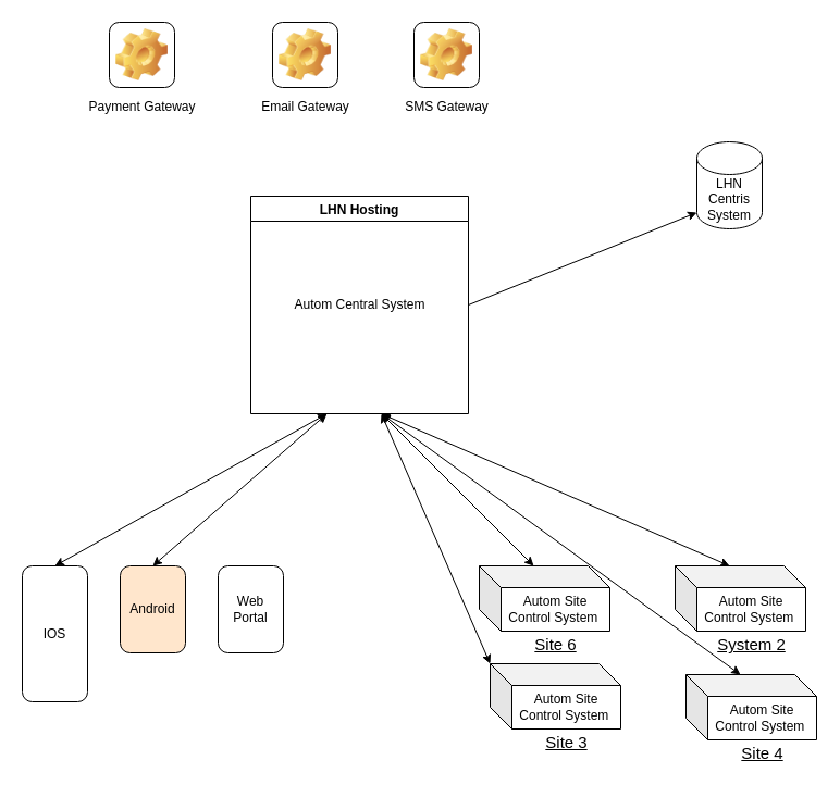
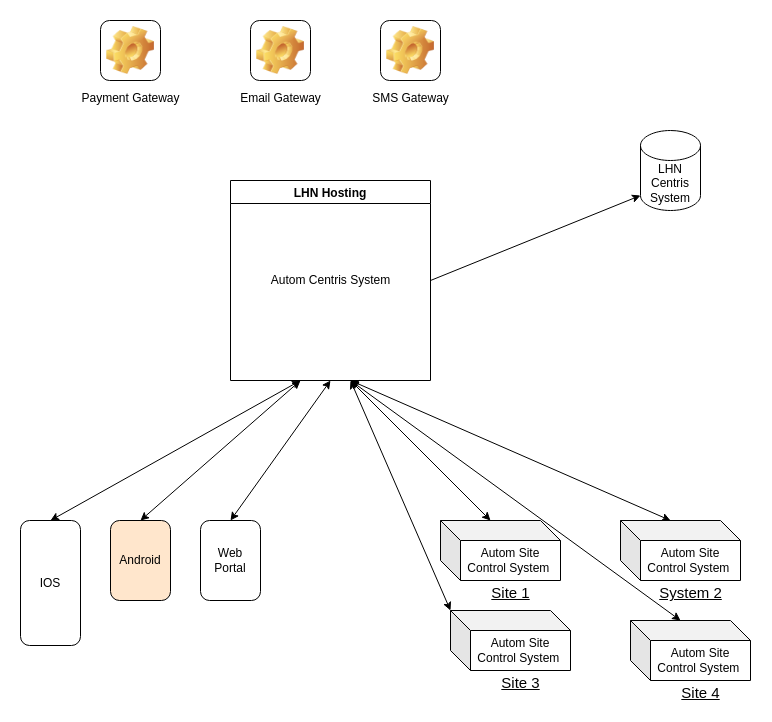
  <mxCell id="0" />
  <mxCell id="1" parent="0" />
  <mxCell id="2" value="SMS Gateway" style="icon;html=1;image=img/clipart/Gear_128x128.png" vertex="1" parent="1"><mxGeometry x="380" y="20" width="60" height="60" as="geometry" /></mxCell>
  <mxCell id="3" value="Email Gateway" style="icon;html=1;image=img/clipart/Gear_128x128.png" vertex="1" parent="1"><mxGeometry x="250" y="20" width="60" height="60" as="geometry" /></mxCell>
  <mxCell id="4" value="Payment Gateway" style="icon;html=1;image=img/clipart/Gear_128x128.png" vertex="1" parent="1"><mxGeometry x="100" y="20" width="60" height="60" as="geometry" /></mxCell>
  <mxCell id="5" value="LHN Hosting" style="swimlane;" vertex="1" parent="1"><mxGeometry x="230" y="180" width="200" height="200" as="geometry" /></mxCell>
- <mxCell id="6" value="Autom Central System" style="text;html=1;align=center;verticalAlign=middle;resizable=0;points=[];autosize=1;strokeColor=none;fillColor=none;" vertex="1" parent="5"><mxGeometry x="30" y="85" width="140" height="30" as="geometry" /></mxCell>
+ <mxCell id="6" value="Autom Centris System" style="text;html=1;align=center;verticalAlign=middle;resizable=0;points=[];autosize=1;strokeColor=none;fillColor=none;" vertex="1" parent="5"><mxGeometry x="30" y="85" width="140" height="30" as="geometry" /></mxCell>
  <mxCell id="7" value="" style="endArrow=classic;startArrow=classic;html=1;rounded=0;exitX=0.5;exitY=0;exitDx=0;exitDy=0;" edge="1" parent="5" source="9"><mxGeometry width="50" height="50" relative="1" as="geometry"><mxPoint x="20" y="250" as="sourcePoint" /><mxPoint x="70" y="200" as="targetPoint" /></mxGeometry></mxCell>
  <mxCell id="8" value="LHN Centris System" style="shape=cylinder3;whiteSpace=wrap;html=1;boundedLbl=1;backgroundOutline=1;size=15;" vertex="1" parent="1"><mxGeometry x="640" y="130" width="60" height="80" as="geometry" /></mxCell>
  <mxCell id="9" value="IOS" style="rounded=1;whiteSpace=wrap;html=1;" vertex="1" parent="1"><mxGeometry x="20" y="520" width="60" height="125" as="geometry" /></mxCell>
  <mxCell id="10" value="Android" style="rounded=1;whiteSpace=wrap;html=1;fillColor=#ffe6cc;" vertex="1" parent="1"><mxGeometry x="110" y="520" width="60" height="80" as="geometry" /></mxCell>
  <mxCell id="11" value="Web Portal" style="rounded=1;whiteSpace=wrap;html=1;" vertex="1" parent="1"><mxGeometry x="200" y="520" width="60" height="80" as="geometry" /></mxCell>
  <mxCell id="12" value="Autom Site Control System&amp;nbsp;" style="shape=cube;whiteSpace=wrap;html=1;boundedLbl=1;backgroundOutline=1;darkOpacity=0.05;darkOpacity2=0.1;" vertex="1" parent="1"><mxGeometry x="440" y="520" width="120" height="60" as="geometry" /></mxCell>
  <mxCell id="13" value="Autom Site Control System&amp;nbsp;" style="shape=cube;whiteSpace=wrap;html=1;boundedLbl=1;backgroundOutline=1;darkOpacity=0.05;darkOpacity2=0.1;" vertex="1" parent="1"><mxGeometry x="620" y="520" width="120" height="60" as="geometry" /></mxCell>
  <mxCell id="14" value="Autom Site Control System&amp;nbsp;" style="shape=cube;whiteSpace=wrap;html=1;boundedLbl=1;backgroundOutline=1;darkOpacity=0.05;darkOpacity2=0.1;" vertex="1" parent="1"><mxGeometry x="450" y="610" width="120" height="60" as="geometry" /></mxCell>
  <mxCell id="15" value="Autom Site Control System&amp;nbsp;" style="shape=cube;whiteSpace=wrap;html=1;boundedLbl=1;backgroundOutline=1;darkOpacity=0.05;darkOpacity2=0.1;" vertex="1" parent="1"><mxGeometry x="630" y="620" width="120" height="60" as="geometry" /></mxCell>
  <mxCell id="16" value="&lt;font size=&quot;1&quot; style=&quot;&quot;&gt;&lt;u style=&quot;font-weight: normal; font-size: 15px;&quot;&gt;Site 3&lt;/u&gt;&lt;/font&gt;" style="text;strokeColor=none;fillColor=none;html=1;fontSize=24;fontStyle=1;verticalAlign=middle;align=center;" vertex="1" parent="1"><mxGeometry x="470" y="670" width="100" height="20" as="geometry" /></mxCell>
  <mxCell id="17" value="&lt;font size=&quot;1&quot; style=&quot;&quot;&gt;&lt;u style=&quot;font-weight: normal; font-size: 15px;&quot;&gt;Site 4&lt;/u&gt;&lt;/font&gt;" style="text;strokeColor=none;fillColor=none;html=1;fontSize=24;fontStyle=1;verticalAlign=middle;align=center;" vertex="1" parent="1"><mxGeometry x="650" y="680" width="100" height="20" as="geometry" /></mxCell>
- <mxCell id="18" value="&lt;font size=&quot;1&quot; style=&quot;&quot;&gt;&lt;u style=&quot;font-weight: normal; font-size: 15px;&quot;&gt;Site 6&lt;/u&gt;&lt;/font&gt;" style="text;strokeColor=none;fillColor=none;html=1;fontSize=24;fontStyle=1;verticalAlign=middle;align=center;" vertex="1" parent="1"><mxGeometry x="460" y="580" width="100" height="20" as="geometry" /></mxCell>
+ <mxCell id="18" value="&lt;font size=&quot;1&quot; style=&quot;&quot;&gt;&lt;u style=&quot;font-weight: normal; font-size: 15px;&quot;&gt;Site 1&lt;/u&gt;&lt;/font&gt;" style="text;strokeColor=none;fillColor=none;html=1;fontSize=24;fontStyle=1;verticalAlign=middle;align=center;" vertex="1" parent="1"><mxGeometry x="460" y="580" width="100" height="20" as="geometry" /></mxCell>
  <mxCell id="19" value="&lt;font size=&quot;1&quot; style=&quot;&quot;&gt;&lt;u style=&quot;font-weight: normal; font-size: 15px;&quot;&gt;System 2&lt;/u&gt;&lt;/font&gt;" style="text;strokeColor=none;fillColor=none;html=1;fontSize=24;fontStyle=1;verticalAlign=middle;align=center;" vertex="1" parent="1"><mxGeometry x="640" y="580" width="100" height="20" as="geometry" /></mxCell>
  <mxCell id="20" value="" style="endArrow=classic;startArrow=classic;html=1;rounded=0;fontSize=15;exitX=0;exitY=0;exitDx=50;exitDy=0;exitPerimeter=0;" edge="1" parent="1" source="12"><mxGeometry width="50" height="50" relative="1" as="geometry"><mxPoint x="300" y="430" as="sourcePoint" /><mxPoint x="350" y="380" as="targetPoint" /></mxGeometry></mxCell>
  <mxCell id="21" value="" style="endArrow=classic;startArrow=classic;html=1;rounded=0;fontSize=15;exitX=0;exitY=0;exitDx=50;exitDy=0;exitPerimeter=0;" edge="1" parent="1" source="13"><mxGeometry width="50" height="50" relative="1" as="geometry"><mxPoint x="580" y="470" as="sourcePoint" /><mxPoint x="350" y="380" as="targetPoint" /></mxGeometry></mxCell>
  <mxCell id="22" value="" style="endArrow=classic;startArrow=classic;html=1;rounded=0;fontSize=15;exitX=0;exitY=0;exitDx=0;exitDy=0;exitPerimeter=0;" edge="1" parent="1" source="14"><mxGeometry width="50" height="50" relative="1" as="geometry"><mxPoint x="290" y="500" as="sourcePoint" /><mxPoint x="350" y="380" as="targetPoint" /></mxGeometry></mxCell>
  <mxCell id="23" value="" style="endArrow=classic;startArrow=classic;html=1;rounded=0;fontSize=15;exitX=0;exitY=0;exitDx=50;exitDy=0;exitPerimeter=0;" edge="1" parent="1" source="15"><mxGeometry width="50" height="50" relative="1" as="geometry"><mxPoint x="670" y="610" as="sourcePoint" /><mxPoint x="350" y="380" as="targetPoint" /></mxGeometry></mxCell>
  <mxCell id="24" value="" style="endArrow=classic;html=1;rounded=0;fontSize=15;entryX=0;entryY=1;entryDx=0;entryDy=-15;entryPerimeter=0;" edge="1" parent="1" target="8"><mxGeometry width="50" height="50" relative="1" as="geometry"><mxPoint x="430" y="280" as="sourcePoint" /><mxPoint x="480" y="230" as="targetPoint" /></mxGeometry></mxCell>
  <mxCell id="25" value="" style="endArrow=classic;startArrow=classic;html=1;rounded=0;exitX=0.5;exitY=0;exitDx=0;exitDy=0;" edge="1" parent="1" source="10"><mxGeometry width="50" height="50" relative="1" as="geometry"><mxPoint x="60" y="530" as="sourcePoint" /><mxPoint x="300" y="380" as="targetPoint" /></mxGeometry></mxCell>
+ <mxCell id="26" value="" style="endArrow=classic;startArrow=classic;html=1;rounded=0;exitX=0.5;exitY=0;exitDx=0;exitDy=0;entryX=0.5;entryY=1;entryDx=0;entryDy=0;" edge="1" parent="1" source="11" target="5"><mxGeometry width="50" height="50" relative="1" as="geometry"><mxPoint x="70" y="540" as="sourcePoint" /><mxPoint x="320" y="400" as="targetPoint" /></mxGeometry></mxCell>
